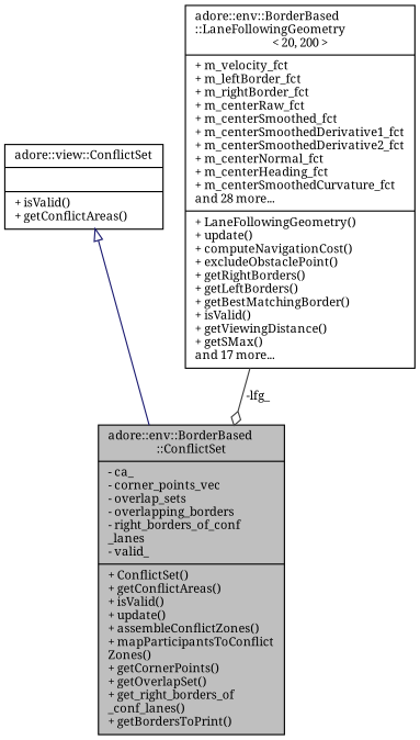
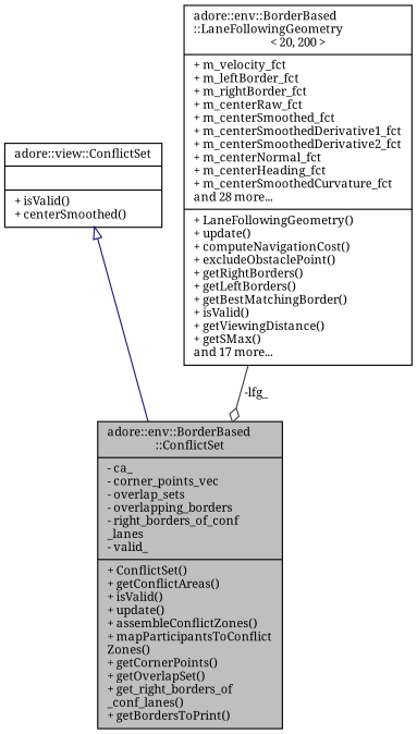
  digraph {
    fontname="Noto Serif"
    node [color=black fillcolor=white fontname="Noto Serif" fontsize=10 shape=record style=filled]
    edge [fontname="Noto Serif" fontsize=10 labelfontname=Helvetica labelfontsize=10 style=solid]
    n1 [fillcolor=grey75 fontcolor=black height=0.2 label="{adore::env::BorderBased\l::ConflictSet\n|- ca_\l- corner_points_vec\l- overlap_sets\l- overlapping_borders\l- right_borders_of_conf\l_lanes\l- valid_\l|+ ConflictSet()\l+ getConflictAreas()\l+ isValid()\l+ update()\l+ assembleConflictZones()\l+ mapParticipantsToConflict\lZones()\l+ getCornerPoints()\l+ getOverlapSet()\l+ get_right_borders_of\l_conf_lanes()\l+ getBordersToPrint()\l}" width=0.4]
-   n2 [height=0.2 label="{adore::view::ConflictSet\n||+ isValid()\l+ getConflictAreas()\l}" width=0.4]
+   n2 [height=0.2 label="{adore::view::ConflictSet\n||+ isValid()\l+ centerSmoothed()\l}" width=0.4]
    n3 [height=0.2 label="{adore::env::BorderBased\l::LaneFollowingGeometry\l\< 20, 200 \>\n|+ m_velocity_fct\l+ m_leftBorder_fct\l+ m_rightBorder_fct\l+ m_centerRaw_fct\l+ m_centerSmoothed_fct\l+ m_centerSmoothedDerivative1_fct\l+ m_centerSmoothedDerivative2_fct\l+ m_centerNormal_fct\l+ m_centerHeading_fct\l+ m_centerSmoothedCurvature_fct\land 28 more...\l|+ LaneFollowingGeometry()\l+ update()\l+ computeNavigationCost()\l+ excludeObstaclePoint()\l+ getRightBorders()\l+ getLeftBorders()\l+ getBestMatchingBorder()\l+ isValid()\l+ getViewingDistance()\l+ getSMax()\land 17 more...\l}" width=0.4]
    n2 -> n1 [arrowtail=onormal color=midnightblue dir=back]
    n3 -> n1 [arrowhead=odiamond color=grey25 label=" -lfg_"]
  }
